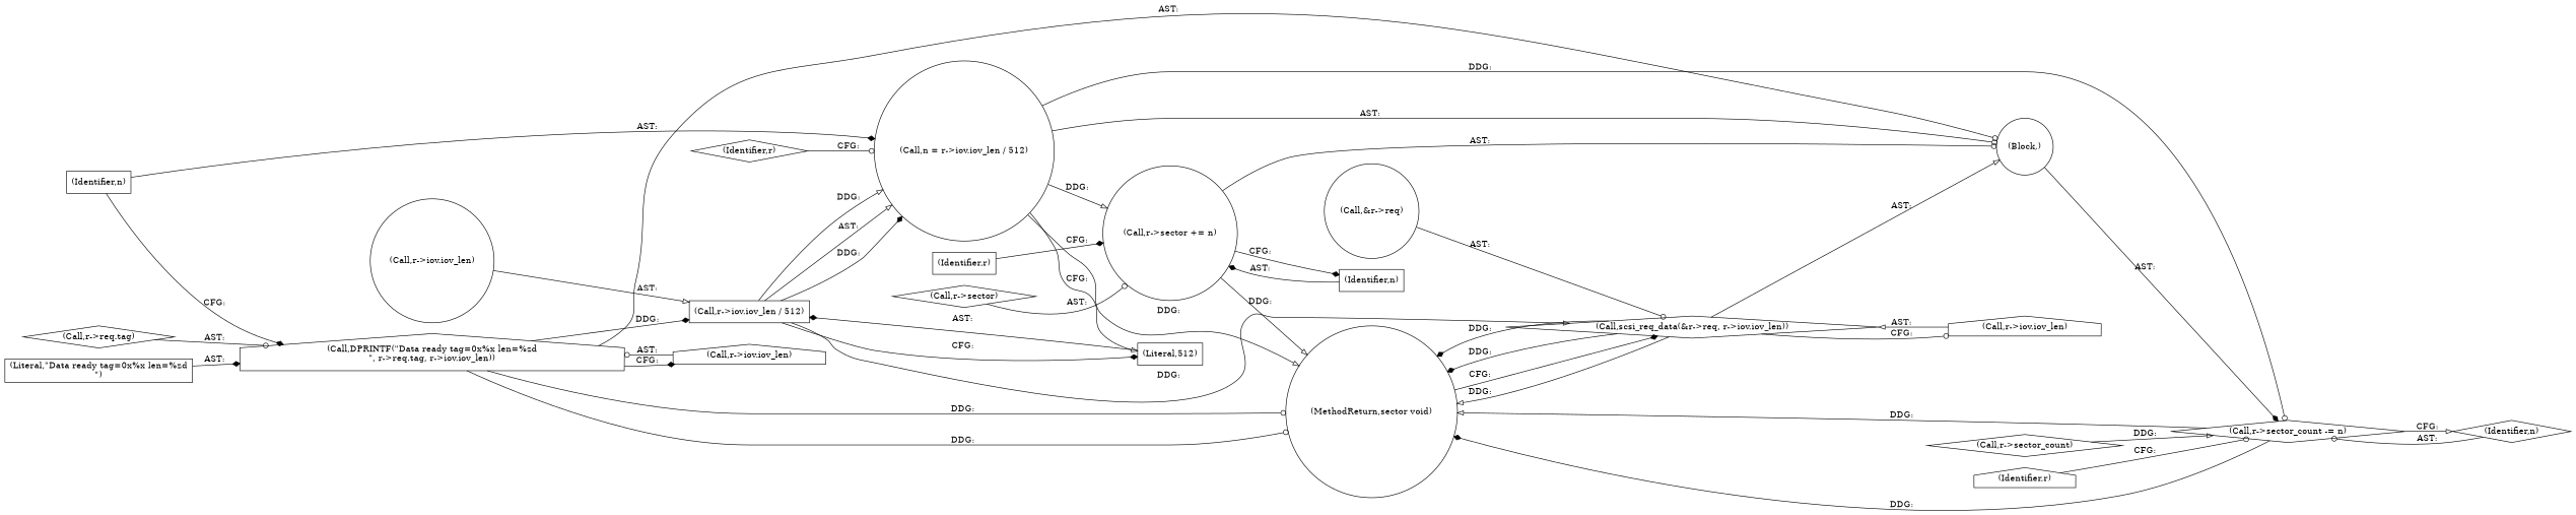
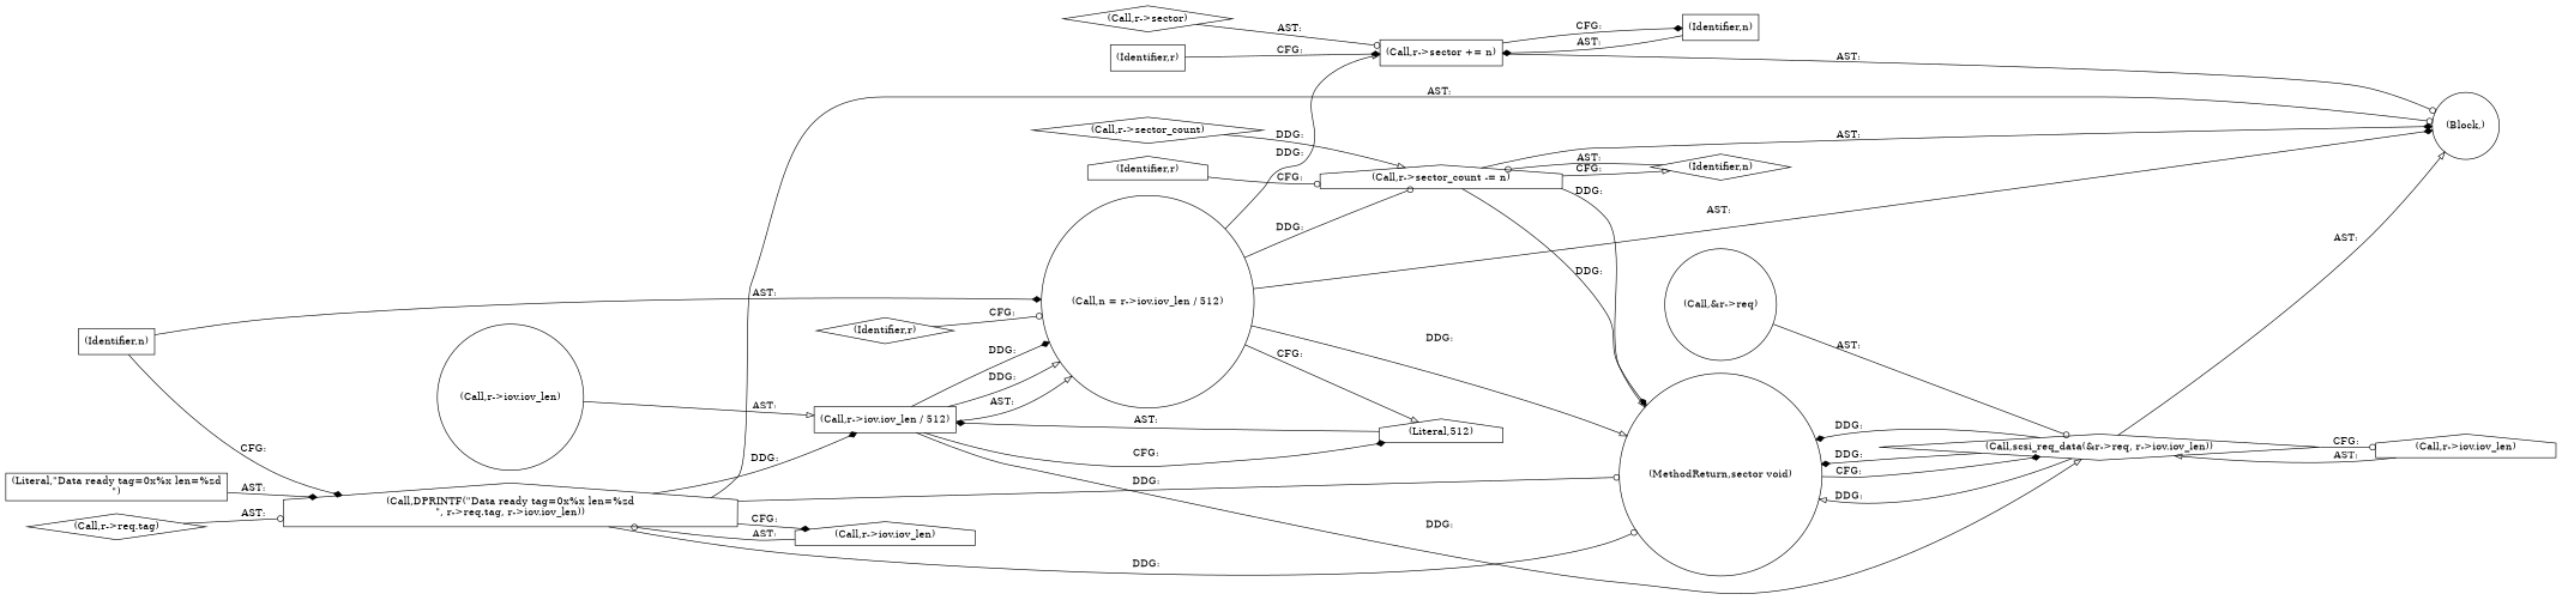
  digraph {
    rankdir=LR
    node [shape=box]
    edge [arrowhead=diamond]
    n1 [label="(Call,r->iov.iov_len / 512)"]
    n2 [label="(Call,n = r->iov.iov_len / 512)" shape=circle]
    n3 [label="(Call,scsi_req_data(&r->req, r->iov.iov_len))" shape=diamond]
-   n4 [label="(Literal,512)"]
+   n4 [label="(Literal,512)" shape=house]
    n5 [label="(MethodReturn,sector void)" shape=circle]
    n6 [label="(Block,)" shape=circle]
-   n7 [label="(Call,r->sector += n)" shape=circle]
-   n8 [label="(Call,r->sector_count -= n)" shape=diamond]
+   n7 [label="(Call,r->sector += n)"]
+   n8 [label="(Call,r->sector_count -= n)" shape=house]
    n9 [label="(Call,r->iov.iov_len)" shape=house]
    n10 [label="(Call,DPRINTF(\"Data ready tag=0x%x len=%zd\n\", r->req.tag, r->iov.iov_len))" shape=house]
    n11 [label="(Call,r->iov.iov_len)" shape=house]
    n12 [label="(Identifier,n)"]
    n13 [label="(Identifier,n)" shape=diamond]
    n14 [label="(Call,r->sector_count)" shape=diamond]
    n15 [label="(Identifier,r)" shape=diamond]
    n16 [label="(Call,&r->req)" shape=circle]
    n17 [label="(Call,r->req.tag)" shape=diamond]
    n18 [label="(Identifier,n)"]
    n19 [label="(Identifier,r)" shape=house]
    n20 [label="(Literal,\"Data ready tag=0x%x len=%zd\n\")"]
    n21 [label="(Call,r->sector)" shape=diamond]
    n22 [label="(Call,r->iov.iov_len)" shape=circle]
    n23 [label="(Identifier,r)"]
    n1 -> n2 [arrowhead=onormal label="AST: "]
    n1 -> n2 [label="DDG: "]
    n1 -> n2 [arrowhead=onormal label="DDG: "]
    n1 -> n3 [arrowhead=onormal label="DDG: "]
    n1 -> n4 [label="CFG: "]
    n2 -> n4 [arrowhead=onormal label="CFG: "]
    n2 -> n5 [arrowhead=onormal label="DDG: "]
-   n2 -> n6 [arrowhead=odot label="AST: "]
+   n2 -> n6 [label="AST: "]
    n2 -> n7 [arrowhead=onormal label="DDG: "]
    n2 -> n8 [arrowhead=odot label="DDG: "]
    n3 -> n5 [arrowhead=onormal label="DDG: "]
    n3 -> n5 [label="DDG: "]
    n3 -> n5 [label="DDG: "]
    n3 -> n6 [arrowhead=onormal label="AST: "]
    n3 -> n9 [arrowhead=odot label="CFG: "]
    n4 -> n1 [label="AST: "]
    n5 -> n3 [label="CFG: "]
-   n7 -> n5 [arrowhead=onormal label="DDG: "]
    n7 -> n6 [arrowhead=odot label="AST: "]
    n7 -> n12 [label="CFG: "]
    n8 -> n5 [arrowhead=onormal label="DDG: "]
    n8 -> n5 [label="DDG: "]
-   n6 -> n8 [label="AST: "]
+   n8 -> n6 [label="AST: "]
    n8 -> n13 [arrowhead=onormal label="CFG: "]
    n9 -> n3 [arrowhead=onormal label="AST: "]
    n10 -> n1 [label="DDG: "]
    n10 -> n5 [arrowhead=odot label="DDG: "]
    n10 -> n5 [arrowhead=odot label="DDG: "]
    n10 -> n6 [arrowhead=odot label="AST: "]
    n10 -> n11 [label="CFG: "]
    n11 -> n10 [arrowhead=odot label="AST: "]
    n12 -> n7 [label="AST: "]
    n13 -> n8 [arrowhead=odot label="AST: "]
    n14 -> n8 [arrowhead=onormal label="DDG: "]
    n15 -> n2 [arrowhead=odot label="CFG: "]
    n16 -> n3 [arrowhead=odot label="AST: "]
    n17 -> n10 [arrowhead=odot label="AST: "]
    n18 -> n2 [label="AST: "]
    n18 -> n10 [label="CFG: "]
    n19 -> n8 [arrowhead=odot label="CFG: "]
    n20 -> n10 [label="AST: "]
    n21 -> n7 [arrowhead=odot label="AST: "]
    n22 -> n1 [arrowhead=onormal label="AST: "]
    n23 -> n7 [label="CFG: "]
  }
